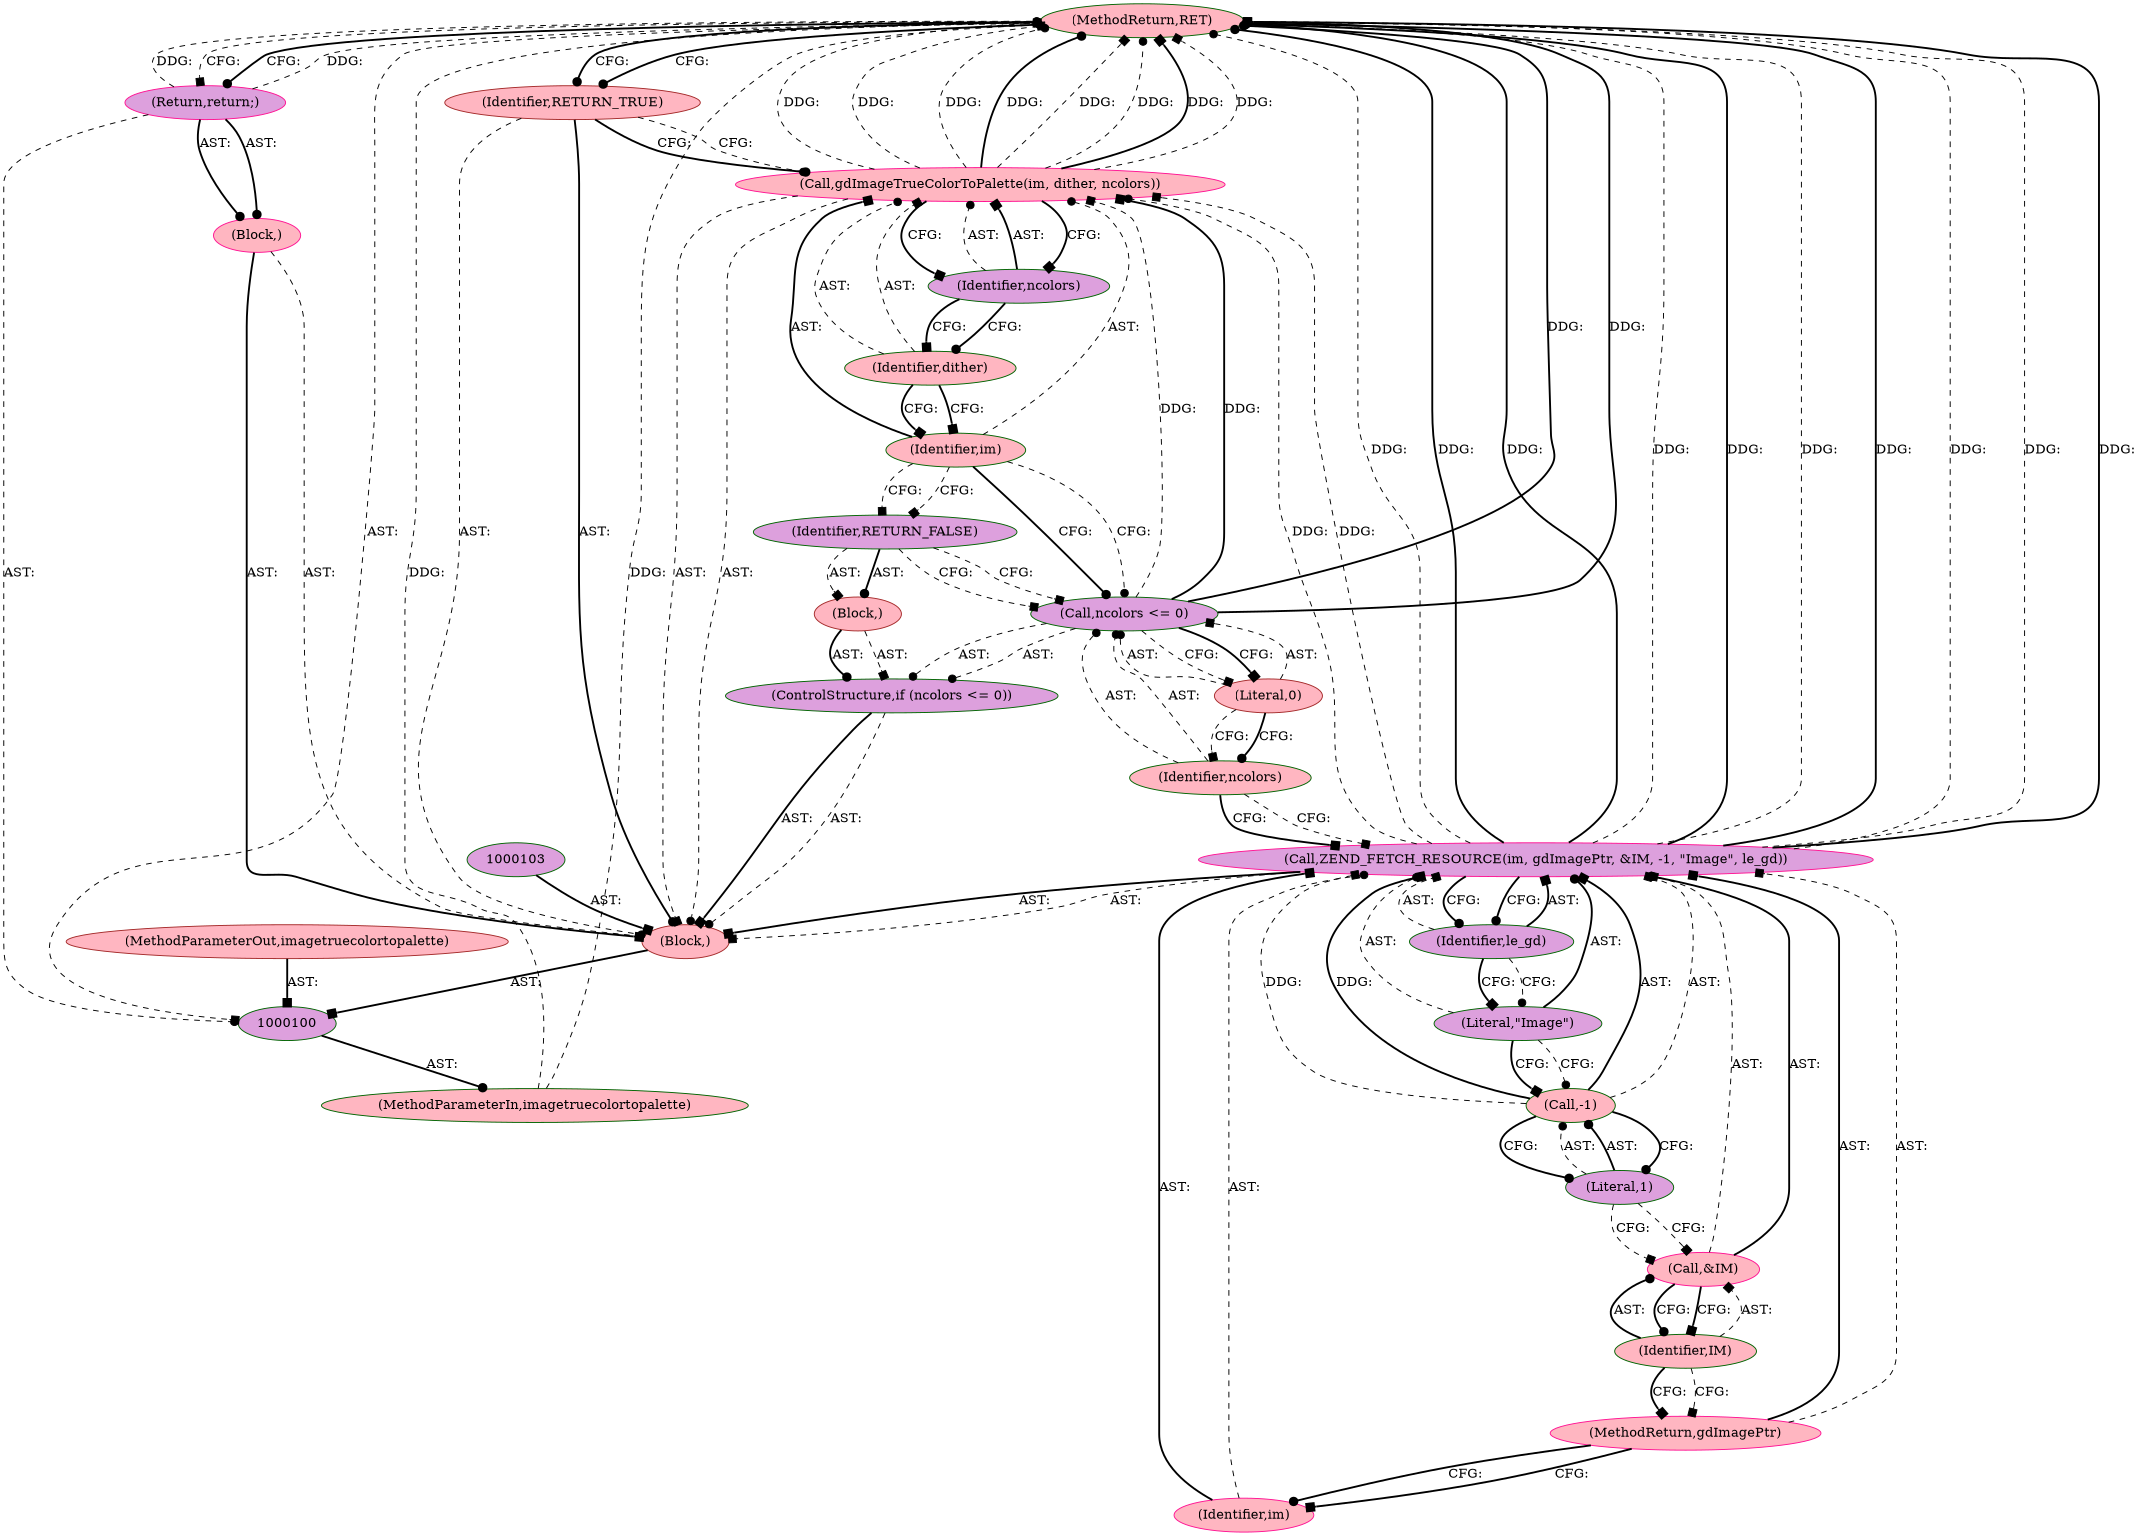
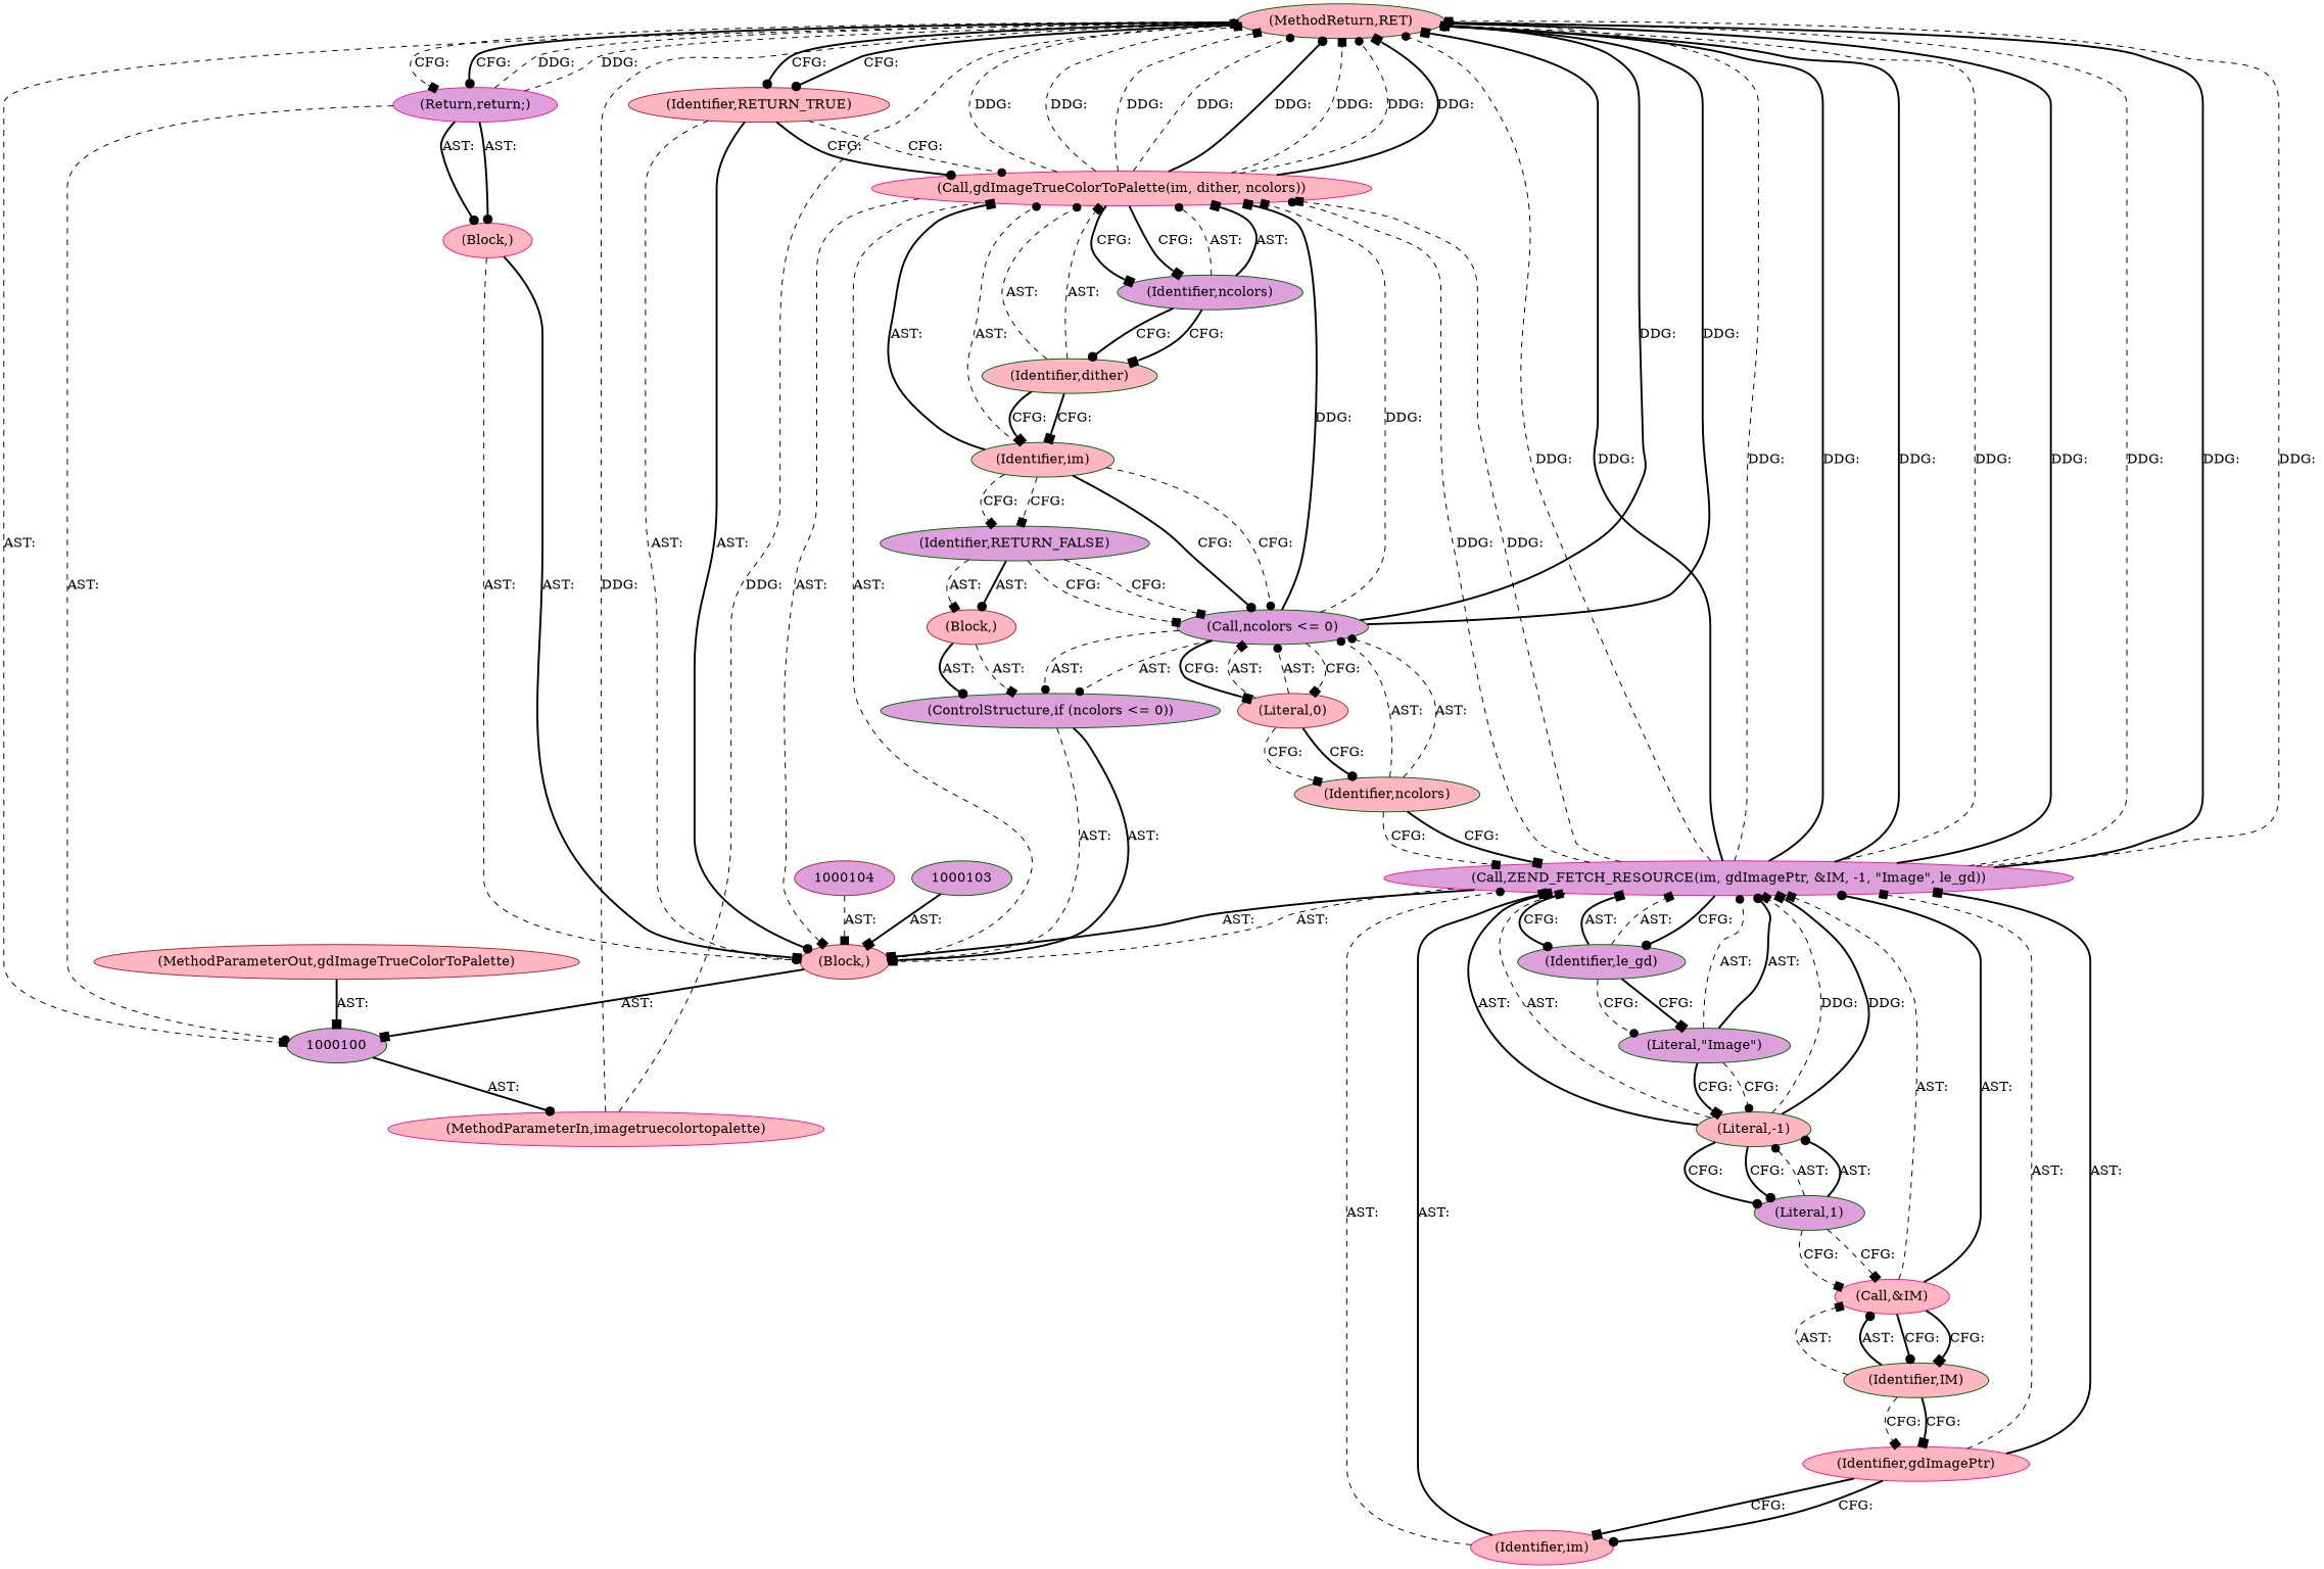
  digraph {
    node [color=darkgreen fillcolor=lightpink style=filled]
    edge [arrowhead=box style=dashed]
    n1 [label="(MethodReturn,RET)"]
    n2 [color=brown label="(Identifier,RETURN_TRUE)"]
    n3 [color=deeppink fillcolor=plum label="(Return,return;)"]
    1000100 [fillcolor=plum]
    n5 [color=deeppink label="(Call,gdImageTrueColorToPalette(im, dither, ncolors))"]
    n6 [color=brown label="(Block,)"]
    n7 [color=deeppink label="(Block,)"]
-   n8 [label="(MethodParameterIn,imagetruecolortopalette)"]
-   n9 [color=brown label="(MethodParameterOut,imagetruecolortopalette)"]
+   n8 [color=deeppink label="(MethodParameterIn,imagetruecolortopalette)"]
+   n9 [color=brown label="(MethodParameterOut,gdImageTrueColorToPalette)"]
    n10 [color=deeppink fillcolor=plum label="(Call,ZEND_FETCH_RESOURCE(im, gdImagePtr, &IM, -1, \"Image\", le_gd))"]
    n11 [fillcolor=plum label="(Identifier,le_gd)"]
    n12 [fillcolor=plum label="(Literal,\"Image\")"]
    n13 [fillcolor=plum label="(Identifier,ncolors)"]
    n14 [color=deeppink label="(Identifier,im)"]
-   n15 [color=deeppink label="(MethodReturn,gdImagePtr)"]
+   n15 [color=deeppink label="(Identifier,gdImagePtr)"]
    n16 [color=deeppink label="(Call,&IM)"]
    n17 [label="(Identifier,IM)"]
-   n18 [label="(Call,-1)"]
+   n18 [label="(Literal,-1)"]
    n19 [fillcolor=plum label="(Literal,1)"]
    n20 [fillcolor=plum label="(ControlStructure,if (ncolors <= 0))"]
    n21 [color=brown label="(Literal,0)"]
    n22 [fillcolor=plum label="(Call,ncolors <= 0)"]
    n23 [label="(Identifier,ncolors)"]
    n24 [color=brown label="(Block,)"]
    n25 [fillcolor=plum label="(Identifier,RETURN_FALSE)"]
    n26 [label="(Identifier,dither)"]
    n27 [label="(Identifier,im)"]
    1000103 [fillcolor=plum]
+   1000104 [color=brown fillcolor=plum]
    n1 -> n2 [arrowhead=dot label="CFG: " style=bold]
    n1 -> n2 [arrowhead=dot label="CFG: " style=bold]
    n1 -> n3 [label="CFG: "]
    n1 -> n3 [arrowhead=dot label="CFG: " style=bold]
    n1 -> 1000100 [label="AST: "]
    n2 -> n5 [arrowhead=dot label="CFG: " style=bold]
    n2 -> n5 [arrowhead=dot label="CFG: "]
    n2 -> n6 [arrowhead=dot label="AST: "]
    n2 -> n6 [arrowhead=dot label="AST: " style=bold]
    n3 -> n1 [arrowhead=dot label="DDG: "]
    n3 -> n1 [arrowhead=dot label="DDG: "]
    n3 -> 1000100 [arrowhead=dot label="AST: "]
    n3 -> n7 [arrowhead=dot label="AST: " style=bold]
    n3 -> n7 [arrowhead=dot label="AST: " style=bold]
    1000100 -> n8 [arrowhead=dot label="AST: " style=bold]
    n5 -> n1 [arrowhead=dot label="DDG: " style=bold]
    n5 -> n1 [label="DDG: "]
    n5 -> n1 [arrowhead=dot label="DDG: "]
    n5 -> n1 [label="DDG: " style=bold]
    n5 -> n1 [label="DDG: "]
    n5 -> n1 [label="DDG: "]
    n5 -> n1 [label="DDG: "]
    n5 -> n1 [arrowhead=dot label="DDG: "]
    n5 -> n6 [label="AST: "]
    n5 -> n6 [arrowhead=dot label="AST: "]
    n5 -> n13 [label="CFG: " style=bold]
    n5 -> n13 [label="CFG: " style=bold]
    n6 -> 1000100 [label="AST: " style=bold]
    n7 -> n6 [label="AST: " style=bold]
    n7 -> n6 [arrowhead=dot label="AST: "]
    n8 -> n1 [label="DDG: "]
    n8 -> n1 [arrowhead=dot label="DDG: "]
    n9 -> 1000100 [label="AST: " style=bold]
    n10 -> n1 [arrowhead=dot label="DDG: " style=bold]
    n10 -> n1 [label="DDG: "]
    n10 -> n1 [arrowhead=dot label="DDG: "]
    n10 -> n1 [label="DDG: " style=bold]
    n10 -> n1 [arrowhead=dot label="DDG: "]
    n10 -> n1 [arrowhead=dot label="DDG: " style=bold]
    n10 -> n1 [arrowhead=dot label="DDG: " style=bold]
    n10 -> n1 [arrowhead=dot label="DDG: "]
    n10 -> n1 [arrowhead=dot label="DDG: " style=bold]
    n10 -> n1 [arrowhead=dot label="DDG: "]
    n10 -> n5 [arrowhead=dot label="DDG: "]
    n10 -> n5 [label="DDG: "]
    n10 -> n6 [label="AST: " style=bold]
    n10 -> n6 [label="AST: "]
    n10 -> n11 [arrowhead=dot label="CFG: " style=bold]
    n10 -> n11 [arrowhead=dot label="CFG: " style=bold]
    n11 -> n10 [label="AST: " style=bold]
    n11 -> n10 [label="AST: "]
    n11 -> n12 [label="CFG: " style=bold]
    n11 -> n12 [arrowhead=dot label="CFG: "]
    n12 -> n10 [arrowhead=dot label="AST: " style=bold]
    n12 -> n10 [arrowhead=dot label="AST: "]
    n12 -> n18 [label="CFG: " style=bold]
    n12 -> n18 [arrowhead=dot label="CFG: "]
    n13 -> n5 [arrowhead=dot label="AST: "]
    n13 -> n5 [label="AST: " style=bold]
    n13 -> n26 [arrowhead=dot label="CFG: " style=bold]
    n13 -> n26 [label="CFG: " style=bold]
    n14 -> n10 [arrowhead=dot label="AST: "]
    n14 -> n10 [label="AST: " style=bold]
    n15 -> n10 [label="AST: "]
    n15 -> n10 [label="AST: " style=bold]
    n15 -> n14 [label="CFG: " style=bold]
    n15 -> n14 [arrowhead=dot label="CFG: " style=bold]
    n16 -> n10 [label="AST: "]
    n16 -> n10 [arrowhead=dot label="AST: " style=bold]
    n16 -> n17 [arrowhead=dot label="CFG: " style=bold]
    n16 -> n17 [label="CFG: " style=bold]
    n17 -> n15 [label="CFG: "]
    n17 -> n15 [label="CFG: " style=bold]
    n17 -> n16 [label="AST: "]
    n17 -> n16 [arrowhead=dot label="AST: " style=bold]
    n18 -> n10 [label="AST: "]
    n18 -> n10 [label="DDG: "]
    n18 -> n10 [label="AST: " style=bold]
    n18 -> n10 [label="DDG: " style=bold]
    n18 -> n19 [arrowhead=dot label="CFG: " style=bold]
    n18 -> n19 [arrowhead=dot label="CFG: " style=bold]
    n19 -> n16 [label="CFG: "]
    n19 -> n16 [label="CFG: "]
    n19 -> n18 [arrowhead=dot label="AST: "]
    n19 -> n18 [arrowhead=dot label="AST: " style=bold]
    n20 -> n6 [label="AST: " style=bold]
    n20 -> n6 [arrowhead=dot label="AST: "]
    n21 -> n22 [label="AST: "]
    n21 -> n22 [arrowhead=dot label="AST: "]
    n21 -> n23 [label="CFG: "]
    n21 -> n23 [arrowhead=dot label="CFG: " style=bold]
    n22 -> n1 [label="DDG: " style=bold]
    n22 -> n1 [arrowhead=dot label="DDG: " style=bold]
    n22 -> n5 [label="DDG: " style=bold]
    n22 -> n5 [label="DDG: "]
    n22 -> n20 [arrowhead=dot label="AST: "]
    n22 -> n20 [arrowhead=dot label="AST: "]
    n22 -> n21 [label="CFG: "]
    n22 -> n21 [label="CFG: " style=bold]
    n23 -> n10 [label="CFG: " style=bold]
    n23 -> n10 [label="CFG: "]
    n23 -> n22 [arrowhead=dot label="AST: "]
    n23 -> n22 [arrowhead=dot label="AST: "]
    n24 -> n20 [label="AST: "]
    n24 -> n20 [arrowhead=dot label="AST: " style=bold]
    n25 -> n22 [label="CFG: "]
    n25 -> n22 [label="CFG: "]
    n25 -> n24 [arrowhead=dot label="AST: " style=bold]
    n25 -> n24 [label="AST: "]
    n26 -> n5 [arrowhead=dot label="AST: "]
    n26 -> n5 [label="AST: "]
    n26 -> n27 [label="CFG: " style=bold]
    n26 -> n27 [label="CFG: " style=bold]
    n27 -> n5 [label="AST: " style=bold]
    n27 -> n5 [arrowhead=dot label="AST: "]
    n27 -> n22 [arrowhead=dot label="CFG: " style=bold]
    n27 -> n22 [arrowhead=dot label="CFG: "]
    n27 -> n25 [label="CFG: "]
    n27 -> n25 [label="CFG: "]
    1000103 -> n6 [label="AST: " style=bold]
+   1000104 -> n6 [label="AST: "]
  }
